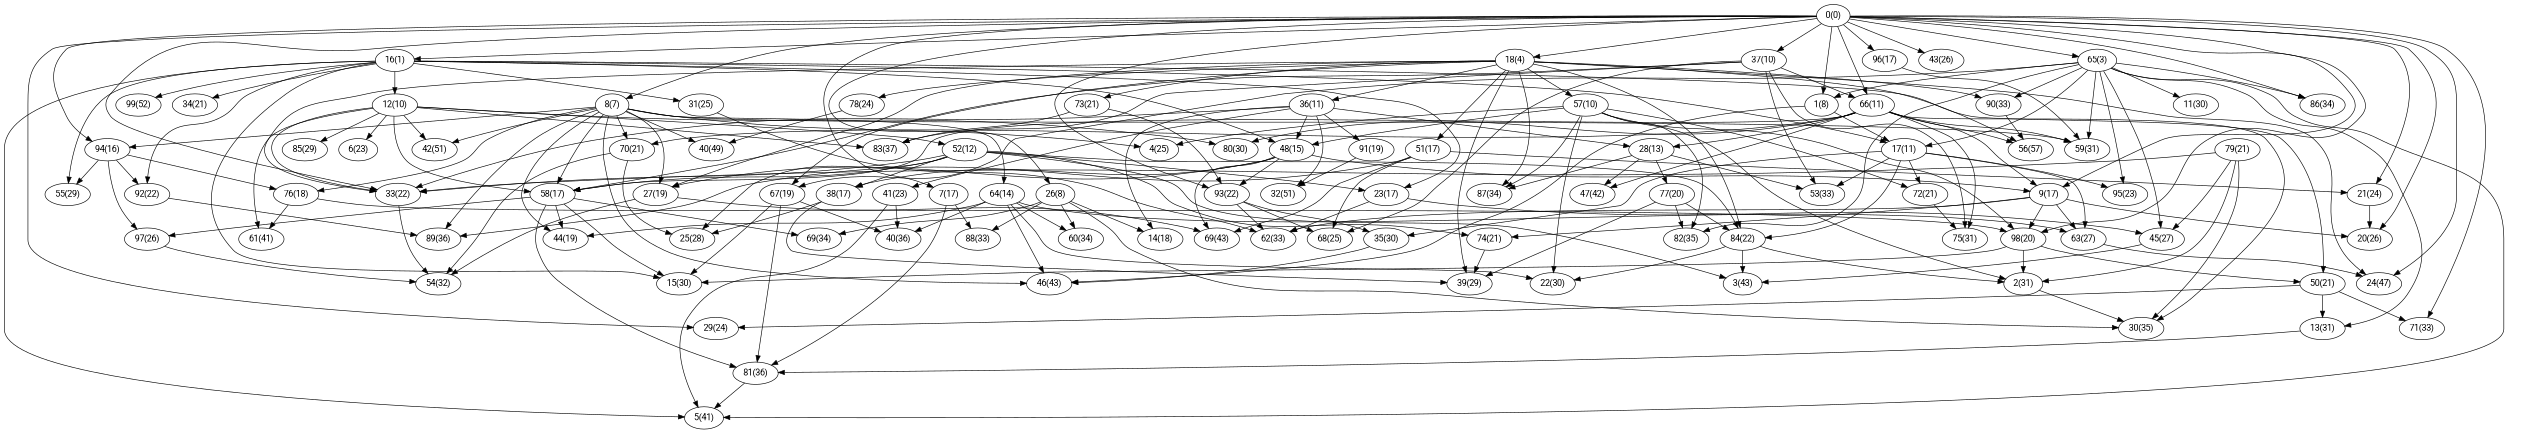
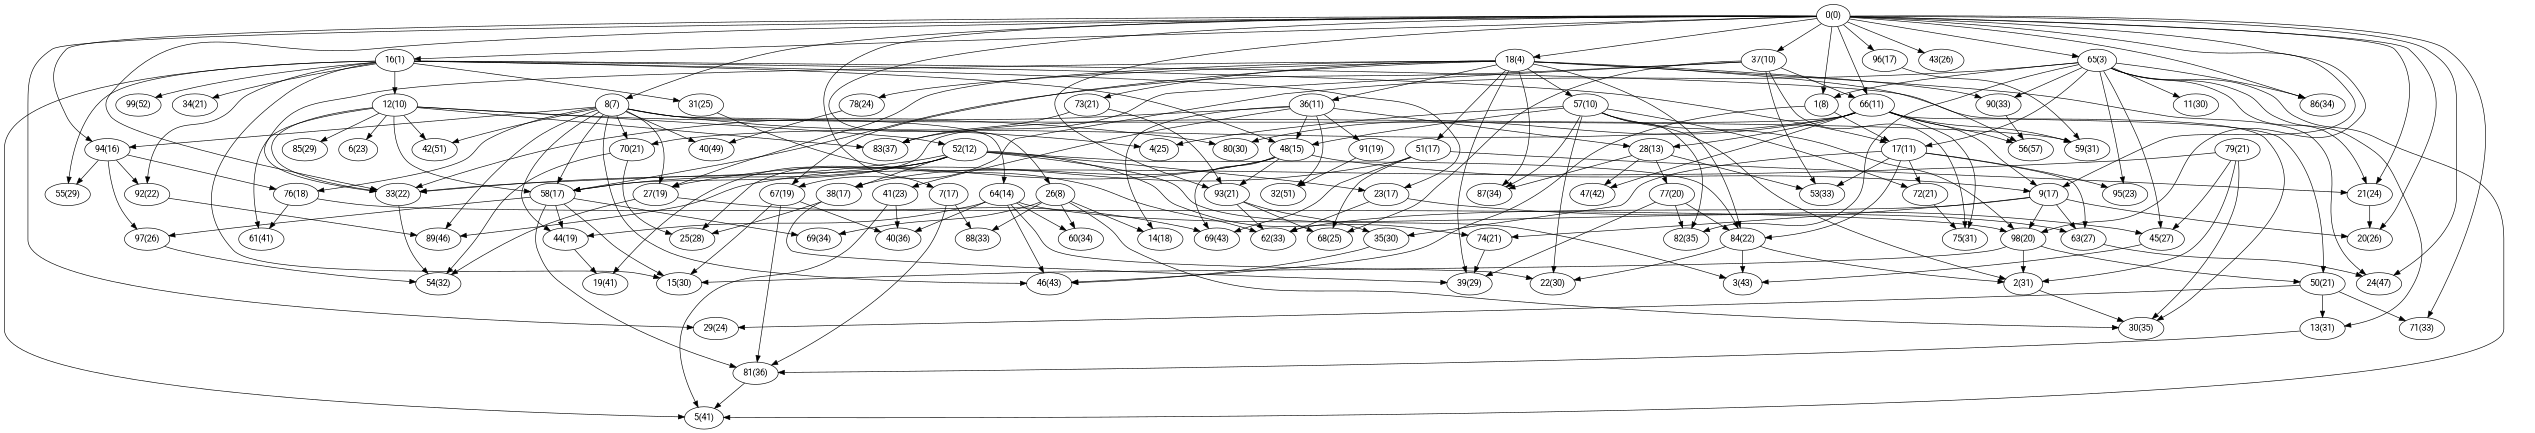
  digraph {
    fontname=Roboto
    node [fontname=Roboto]
    edge [fontname=Roboto]
    n1 [label="0(0)"]
    n2 [label="1(8)"]
    n3 [label="7(17)"]
    n4 [label="8(7)"]
    n5 [label="9(17)"]
    n6 [label="16(1)"]
    n7 [label="18(4)"]
    n8 [label="20(26)"]
    n9 [label="21(24)"]
    n10 [label="24(47)"]
    n11 [label="26(8)"]
    n12 [label="29(24)"]
    n13 [label="33(22)"]
    n14 [label="37(10)"]
    n15 [label="43(26)"]
    n16 [label="65(3)"]
    n17 [label="66(11)"]
    n18 [label="71(33)"]
    n19 [label="86(34)"]
-   n20 [label="93(22)"]
+   n20 [label="93(21)"]
    n21 [label="94(16)"]
    n22 [label="96(17)"]
    n23 [label="98(20)"]
    n24 [label="17(11)"]
    n25 [label="46(43)"]
    n26 [label="81(36)"]
    n27 [label="88(33)"]
    n28 [label="4(25)"]
    n29 [label="40(49)"]
    n30 [label="27(19)"]
    n31 [label="42(51)"]
    n32 [label="44(19)"]
    n33 [label="58(17)"]
    n34 [label="59(31)"]
    n35 [label="64(14)"]
    n36 [label="70(21)"]
    n37 [label="76(18)"]
-   n38 [label="89(36)"]
+   n38 [label="89(46)"]
    n39 [label="62(33)"]
    n40 [label="63(27)"]
    n41 [label="74(21)"]
    n42 [label="5(41)"]
    n43 [label="12(10)"]
    n44 [label="15(30)"]
    n45 [label="23(17)"]
    n46 [label="31(25)"]
    n47 [label="34(21)"]
    n48 [label="48(15)"]
    n49 [label="50(21)"]
    n50 [label="55(29)"]
    n51 [label="92(22)"]
    n52 [label="99(52)"]
    n53 [label="84(22)"]
    n54 [label="36(11)"]
    n55 [label="39(29)"]
    n56 [label="51(17)"]
    n57 [label="56(57)"]
    n58 [label="57(10)"]
    n59 [label="67(19)"]
    n60 [label="73(21)"]
    n61 [label="78(24)"]
    n62 [label="87(34)"]
    n63 [label="90(33)"]
    n64 [label="30(35)"]
    n65 [label="14(18)"]
    n66 [label="60(34)"]
    n67 [label="69(34)"]
    n68 [label="54(32)"]
    n69 [label="83(37)"]
    n70 [label="53(33)"]
    n71 [label="68(25)"]
    n72 [label="75(31)"]
    n73 [label="11(30)"]
    n74 [label="13(31)"]
    n75 [label="95(23)"]
    n76 [label="45(27)"]
    n77 [label="82(35)"]
    n78 [label="80(30)"]
    n79 [label="28(13)"]
    n80 [label="47(42)"]
    n81 [label="35(30)"]
    n82 [label="97(26)"]
    n83 [label="2(31)"]
    n84 [label="72(21)"]
    n85 [label="3(43)"]
    n86 [label="6(23)"]
    n87 [label="69(43)"]
+   n88 [label="19(41)"]
    n89 [label="22(30)"]
    n90 [label="40(36)"]
    n91 [label="25(28)"]
    n92 [label="61(41)"]
    n93 [label="52(12)"]
    n94 [label="85(29)"]
    n95 [label="38(17)"]
    n96 [label="79(21)"]
    n97 [label="32(51)"]
    n98 [label="41(23)"]
    n99 [label="91(19)"]
    n100 [label="77(20)"]
    n1 -> n2
    n1 -> n3
    n1 -> n4
    n1 -> n5
    n1 -> n6
    n1 -> n7
    n1 -> n8
    n1 -> n9
    n1 -> n10
    n1 -> n11
    n1 -> n12
    n1 -> n13
    n1 -> n14
    n1 -> n15
    n1 -> n16
    n1 -> n17
    n1 -> n18
    n1 -> n19
    n1 -> n20
    n1 -> n21
    n1 -> n22
    n1 -> n23
    n2 -> n24
    n2 -> n25
    n3 -> n26
    n3 -> n27
    n4 -> n21
    n4 -> n25
    n4 -> n28
    n4 -> n29
    n4 -> n30
    n4 -> n31
    n4 -> n32
    n4 -> n33
    n4 -> n34
    n4 -> n35
    n4 -> n36
    n4 -> n37
    n4 -> n38
    n5 -> n8
    n5 -> n23
    n5 -> n39
    n5 -> n40
    n5 -> n41
    n6 -> n24
    n6 -> n42
    n6 -> n43
    n6 -> n44
    n6 -> n45
    n6 -> n46
    n6 -> n47
    n6 -> n48
    n6 -> n49
    n6 -> n50
    n6 -> n51
    n6 -> n52
    n7 -> n10
    n7 -> n13
    n7 -> n30
    n7 -> n53
    n7 -> n54
    n7 -> n55
    n7 -> n56
    n7 -> n57
    n7 -> n58
    n7 -> n59
    n7 -> n60
    n7 -> n61
    n7 -> n62
    n7 -> n63
    n9 -> n8
    n11 -> n27
    n11 -> n64
    n11 -> n65
    n11 -> n66
    n11 -> n67
    n13 -> n68
    n14 -> n17
    n14 -> n33
    n14 -> n69
    n14 -> n70
    n14 -> n71
    n14 -> n72
    n16 -> n2
    n16 -> n19
    n16 -> n24
-   n16 -> n34
+   n16 -> n9
    n16 -> n42
    n16 -> n59
    n16 -> n63
    n16 -> n73
    n16 -> n74
    n16 -> n75
    n16 -> n76
    n16 -> n77
    n17 -> n5
    n17 -> n33
    n17 -> n34
    n17 -> n36
    n17 -> n57
    n17 -> n64
    n17 -> n72
    n17 -> n78
    n17 -> n79
    n17 -> n80
    n20 -> n39
    n20 -> n71
    n20 -> n81
    n21 -> n37
    n21 -> n50
    n21 -> n51
    n21 -> n82
    n22 -> n34
    n23 -> n44
    n23 -> n49
    n23 -> n83
    n24 -> n40
    n24 -> n53
    n24 -> n70
    n24 -> n75
    n24 -> n81
    n24 -> n84
    n26 -> n42
    n30 -> n68
    n30 -> n87
+   n32 -> n88
    n33 -> n26
    n33 -> n32
    n33 -> n44
    n33 -> n67
    n33 -> n82
    n35 -> n25
    n35 -> n32
    n35 -> n40
    n35 -> n66
    n35 -> n89
    n35 -> n90
    n36 -> n68
    n36 -> n91
    n37 -> n23
    n37 -> n92
    n40 -> n10
    n41 -> n55
    n43 -> n13
    n43 -> n31
    n43 -> n33
    n43 -> n69
    n43 -> n78
    n43 -> n86
    n43 -> n92
    n43 -> n93
    n43 -> n94
    n45 -> n39
    n45 -> n76
    n46 -> n39
    n48 -> n5
    n48 -> n20
    n48 -> n30
    n48 -> n87
    n48 -> n95
    n49 -> n12
    n49 -> n18
    n49 -> n74
    n51 -> n38
    n53 -> n83
    n53 -> n85
    n53 -> n89
    n54 -> n13
    n54 -> n48
    n54 -> n65
    n54 -> n79
    n54 -> n97
    n54 -> n98
    n54 -> n99
    n56 -> n9
    n56 -> n38
    n56 -> n71
    n56 -> n87
    n58 -> n23
    n58 -> n28
    n58 -> n48
    n58 -> n62
    n58 -> n77
    n58 -> n83
    n58 -> n84
    n58 -> n89
    n59 -> n26
    n59 -> n44
    n59 -> n90
    n60 -> n20
    n60 -> n69
    n61 -> n29
    n63 -> n57
    n74 -> n26
    n76 -> n85
    n79 -> n62
    n79 -> n70
    n79 -> n80
    n79 -> n100
    n81 -> n25
    n82 -> n68
    n83 -> n64
    n84 -> n72
    n93 -> n13
    n93 -> n33
    n93 -> n41
    n93 -> n45
    n93 -> n53
    n93 -> n85
+   n93 -> n88
    n93 -> n91
    n93 -> n95
    n95 -> n55
    n95 -> n91
    n96 -> n13
    n96 -> n64
    n96 -> n76
    n96 -> n83
    n98 -> n42
    n98 -> n90
    n99 -> n97
    n100 -> n53
    n100 -> n55
    n100 -> n77
  }
